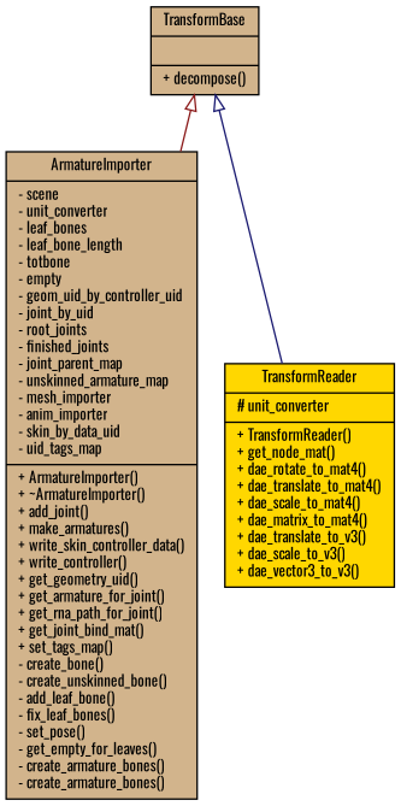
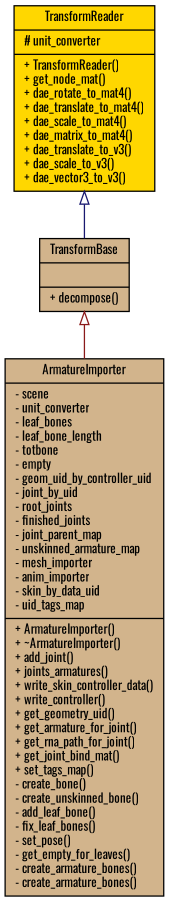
  digraph {
    fontname=Oswald
    node [color=black fillcolor=tan fontname=Oswald fontsize=10 shape=record style=filled]
    edge [arrowtail=empty dir=back fontname=Oswald fontsize=10 labelfontname=Helvetica labelfontsize=10 style=solid]
-   n1 [fontcolor=black height=0.2 label="{ArmatureImporter\n|- scene\l- unit_converter\l- leaf_bones\l- leaf_bone_length\l- totbone\l- empty\l- geom_uid_by_controller_uid\l- joint_by_uid\l- root_joints\l- finished_joints\l- joint_parent_map\l- unskinned_armature_map\l- mesh_importer\l- anim_importer\l- skin_by_data_uid\l- uid_tags_map\l|+ ArmatureImporter()\l+ ~ArmatureImporter()\l+ add_joint()\l+ make_armatures()\l+ write_skin_controller_data()\l+ write_controller()\l+ get_geometry_uid()\l+ get_armature_for_joint()\l+ get_rna_path_for_joint()\l+ get_joint_bind_mat()\l+ set_tags_map()\l- create_bone()\l- create_unskinned_bone()\l- add_leaf_bone()\l- fix_leaf_bones()\l- set_pose()\l- get_empty_for_leaves()\l- create_armature_bones()\l- create_armature_bones()\l}" width=0.4]
+   n1 [fontcolor=black height=0.2 label="{ArmatureImporter\n|- scene\l- unit_converter\l- leaf_bones\l- leaf_bone_length\l- totbone\l- empty\l- geom_uid_by_controller_uid\l- joint_by_uid\l- root_joints\l- finished_joints\l- joint_parent_map\l- unskinned_armature_map\l- mesh_importer\l- anim_importer\l- skin_by_data_uid\l- uid_tags_map\l|+ ArmatureImporter()\l+ ~ArmatureImporter()\l+ add_joint()\l+ joints_armatures()\l+ write_skin_controller_data()\l+ write_controller()\l+ get_geometry_uid()\l+ get_armature_for_joint()\l+ get_rna_path_for_joint()\l+ get_joint_bind_mat()\l+ set_tags_map()\l- create_bone()\l- create_unskinned_bone()\l- add_leaf_bone()\l- fix_leaf_bones()\l- set_pose()\l- get_empty_for_leaves()\l- create_armature_bones()\l- create_armature_bones()\l}" width=0.4]
    n2 [fillcolor=gold height=0.2 label="{TransformReader\n|# unit_converter\l|+ TransformReader()\l+ get_node_mat()\l+ dae_rotate_to_mat4()\l+ dae_translate_to_mat4()\l+ dae_scale_to_mat4()\l+ dae_matrix_to_mat4()\l+ dae_translate_to_v3()\l+ dae_scale_to_v3()\l+ dae_vector3_to_v3()\l}" width=0.4]
    n3 [height=0.2 label="{TransformBase\n||+ decompose()\l}" width=0.4]
    n3 -> n1 [color=firebrick4]
-   n3 -> n2 [color=midnightblue]
+   n2 -> n3 [color=midnightblue]
  }
